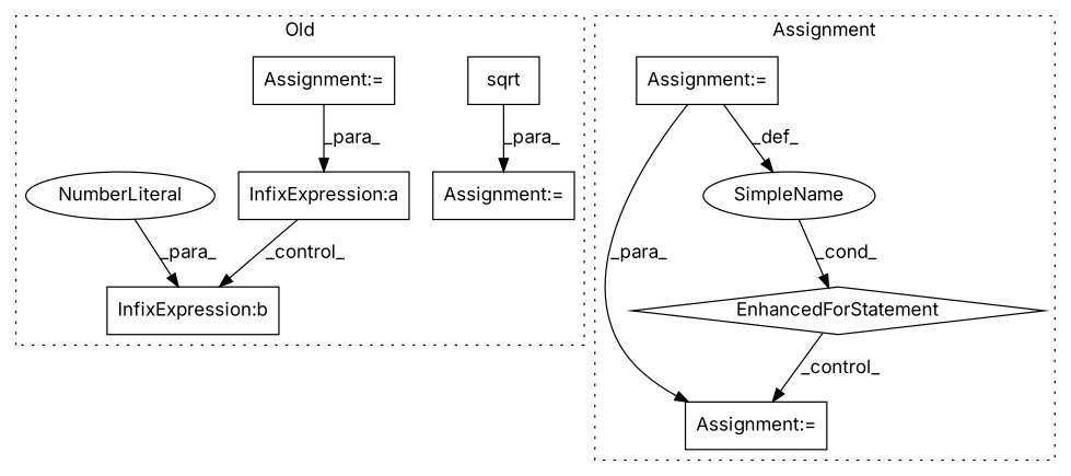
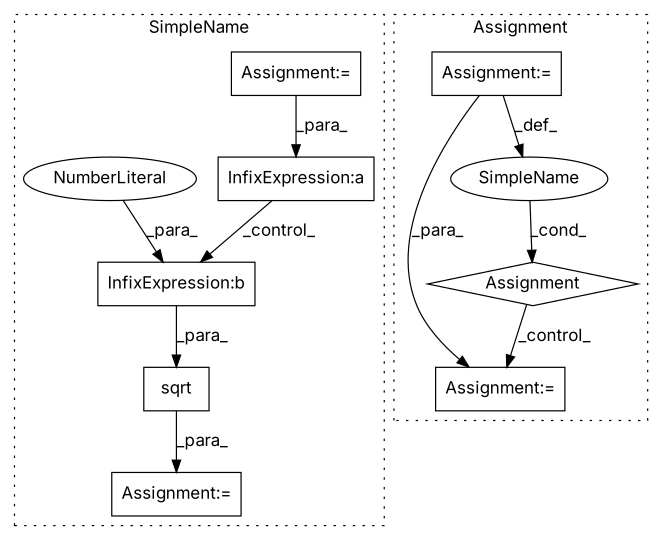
  digraph {
    fontname=Inter
    node [a=7 fontname=Inter l=1 s="6276,6365" shape=box]
    edge [fontname=Inter]
    n1 [a=32 l="5,1" label=sqrt s="6540,6609"]
    n2 [label="Assignment:=" s=6533]
    n3 [label="Assignment:=" s=6391]
    n4 [a=27 l=3 label="InfixExpression:a" s=6588]
    n5 [a=27 l=3 label="InfixExpression:b" s=6604]
    n6 [a=34 label=NumberLiteral s=6607 shape=ellipse]
-   n7 [a=70 l="57,2" label=EnhancedForStatement shape=diamond]
+   n7 [a=70 l="57,2" label=Assignment shape=diamond]
    n8 [l="57,2" label="Assignment:="]
    n9 [label="Assignment:=" s=6509]
    n10 [a=42 label=SimpleName s=6337 shape=ellipse]
    subgraph cluster_1 {
-     label=Old
+     label=SimpleName
      style=dotted
      n1
      n2
      n3
      n4
      n5
      n6
    }
    subgraph cluster_2 {
      label=Assignment
      style=dotted
      n7
      n8
      n9
      n10
    }
    n1 -> n2 [label=_para_]
    n3 -> n4 [label=_para_]
    n4 -> n5 [label=_control_]
+   n5 -> n1 [label=_para_]
    n6 -> n5 [label=_para_]
    n7 -> n9 [label=_control_]
    n8 -> n9 [label=_para_]
    n8 -> n10 [label=_def_]
    n10 -> n7 [label=_cond_]
  }
